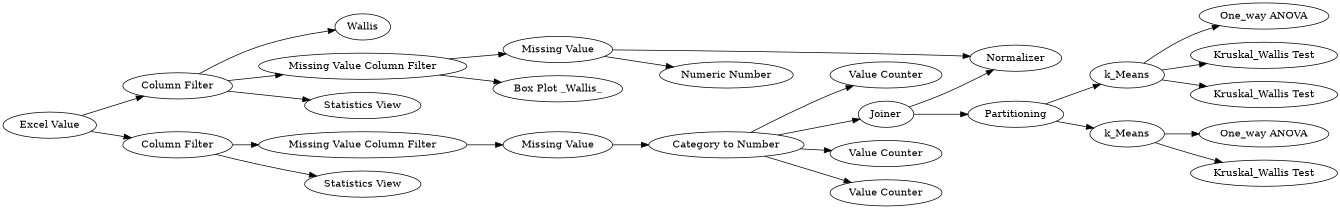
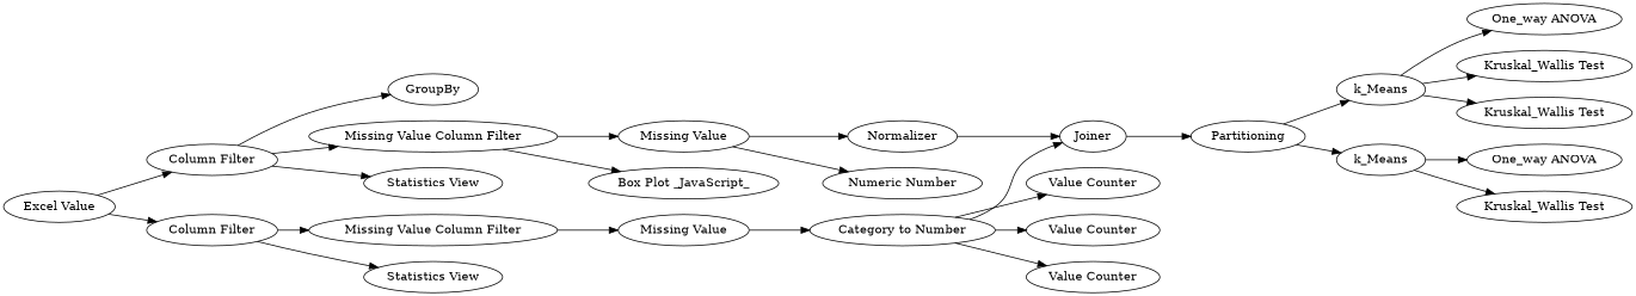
  digraph {
    rankdir=LR
    n1 [label="Category to Number"]
    n2 [label="Value Counter"]
    n3 [label=Joiner]
    n4 [label="Value Counter"]
    n5 [label="Value Counter"]
    n6 [label=Partitioning]
    n7 [label="Excel Value"]
    n8 [label="Column Filter"]
    n9 [label="Column Filter"]
-   n10 [label=Wallis]
+   n10 [label=GroupBy]
    n11 [label="Missing Value Column Filter"]
    n12 [label="Statistics View"]
    n13 [label="Missing Value Column Filter"]
    n14 [label="Statistics View"]
    n15 [label="Missing Value"]
-   n16 [label="Box Plot _Wallis_"]
+   n16 [label="Box Plot _JavaScript_"]
    n17 [label=Normalizer]
    n18 [label="Numeric Number"]
    n19 [label=k_Means]
    n20 [label=k_Means]
    n21 [label="One_way ANOVA"]
    n22 [label="Kruskal_Wallis Test"]
    n23 [label="Kruskal_Wallis Test"]
    n24 [label="One_way ANOVA"]
    n25 [label="Kruskal_Wallis Test"]
    n26 [label="Missing Value"]
    n1 -> n2
    n1 -> n3
    n1 -> n4
    n1 -> n5
    n3 -> n6
    n6 -> n19
    n6 -> n20
    n7 -> n8
    n7 -> n9
    n8 -> n10
    n8 -> n11
    n8 -> n12
    n9 -> n13
    n9 -> n14
    n11 -> n15
    n11 -> n16
    n13 -> n26
    n15 -> n17
    n15 -> n18
-   n3 -> n17
+   n17 -> n3
    n19 -> n21
    n19 -> n22
    n19 -> n23
    n20 -> n24
    n20 -> n25
    n26 -> n1
  }
